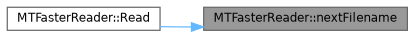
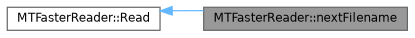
  digraph {
    rankdir=RL
    node [fontname=Helvetica fontsize=10 shape=box style=filled]
    n1 [color=gray40 fillcolor=grey60 fontcolor=black height=0.2 label="MTFasterReader::nextFilename" width=0.4]
    n2 [color=grey40 fillcolor=white height=0.2 label="MTFasterReader::Read" width=0.4]
-   n1 -> n2 [color=steelblue1 dir=back fontname=Helvetica fontsize=10 labelfontname=Helvetica labelfontsize=10 style=solid]
+   n2 -> n1 [color=steelblue1 dir=back fontname=Helvetica fontsize=10 labelfontname=Helvetica labelfontsize=10 style=solid]
  }
